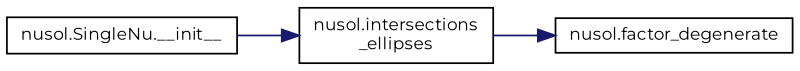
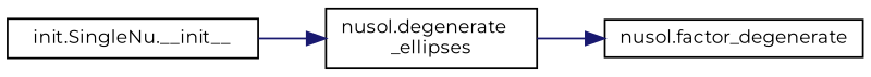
  digraph {
    fontname=Montserrat
    rankdir=RL
    node [color=black fillcolor=white fontname=Montserrat fontsize=10 shape=record style=filled]
    edge [color=midnightblue dir=back fontname=Montserrat fontsize=10 labelfontname=Helvetica labelfontsize=10 style=solid]
    n1 [height=0.2 label="nusol.factor_degenerate" width=0.4]
-   n2 [height=0.2 label="nusol.intersections\l_ellipses" width=0.4]
-   n3 [height=0.2 label="nusol.SingleNu.__init__" width=0.4]
+   n2 [height=0.2 label="nusol.degenerate\l_ellipses" width=0.4]
+   n3 [height=0.2 label="init.SingleNu.__init__" width=0.4]
    n1 -> n2
    n2 -> n3
  }
